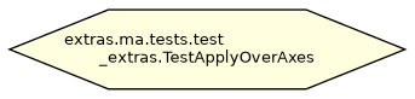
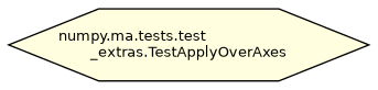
  digraph {
    rankdir=LR
-   n1 [color=black fillcolor=lightyellow fontname=Helvetica fontsize=10 height=0.2 label="extras.ma.tests.test\l_extras.TestApplyOverAxes" shape=hexagon style=filled width=0.4]
+   n1 [color=black fillcolor=lightyellow fontname=Helvetica fontsize=10 height=0.2 label="numpy.ma.tests.test\l_extras.TestApplyOverAxes" shape=hexagon style=filled width=0.4]
  }
